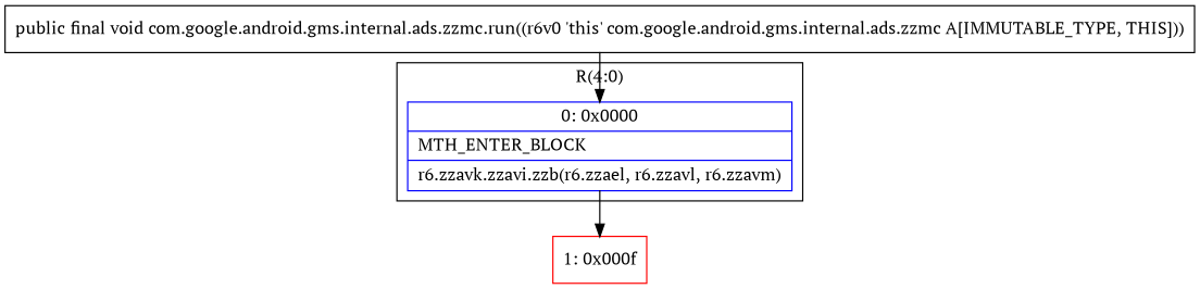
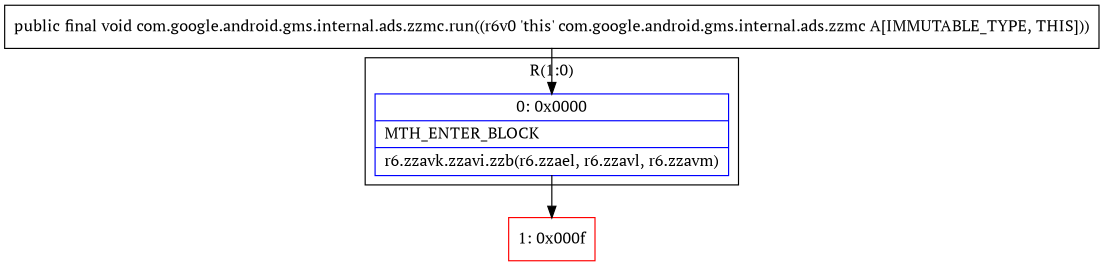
  digraph {
    fontname="PT Serif"
    node [shape=record fontname="PT Serif"]
    edge [fontname="PT Serif"]
    n1 [color=blue label="{0\:\ 0x0000|MTH_ENTER_BLOCK\l|r6.zzavk.zzavi.zzb(r6.zzael, r6.zzavl, r6.zzavm)\l}"]
    n2 [color=red label="{1\:\ 0x000f}"]
    n3 [label="{public final void com.google.android.gms.internal.ads.zzmc.run((r6v0 'this' com.google.android.gms.internal.ads.zzmc A[IMMUTABLE_TYPE, THIS])) }"]
    subgraph cluster_1 {
-     label="R(4:0)"
+     label="R(1:0)"
      n1
    }
    n1 -> n2
    n3 -> n1
  }
